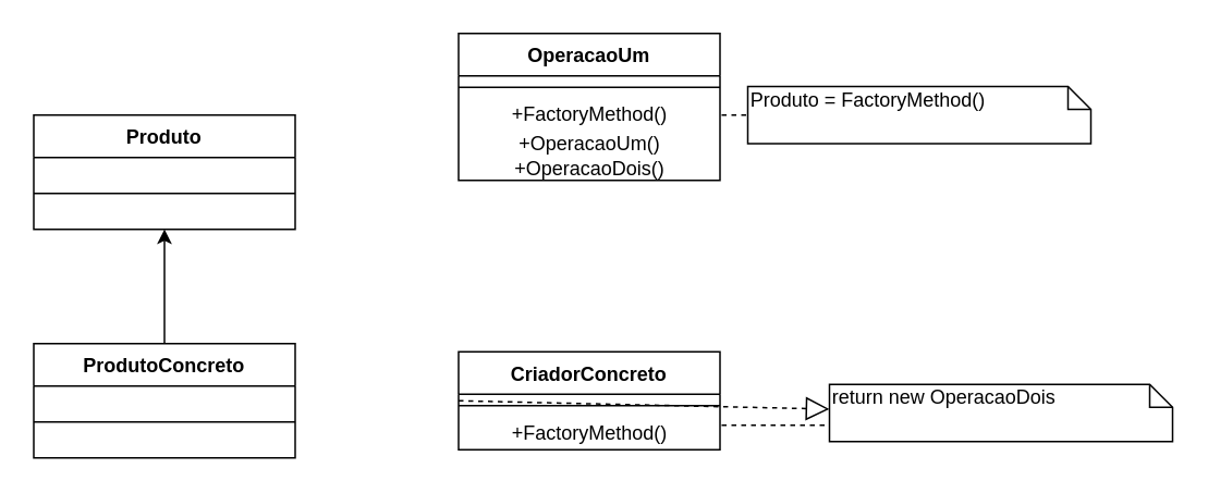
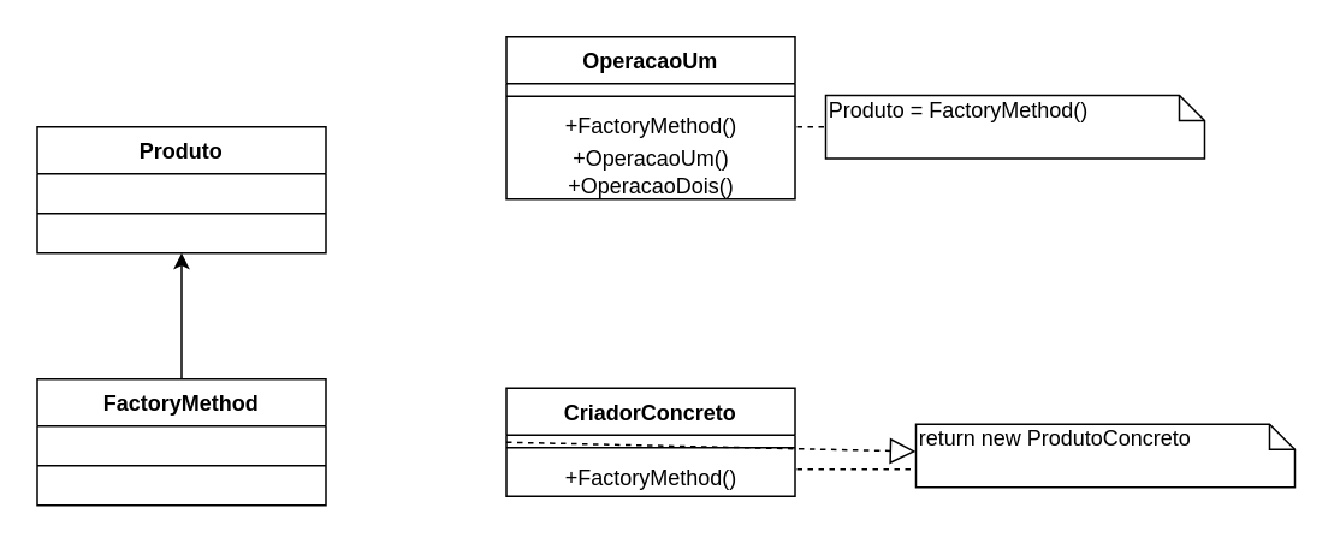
  <mxCell id="0" />
  <mxCell id="1" parent="0" />
  <mxCell id="2" value="Produto" style="swimlane;fontStyle=1;align=center;verticalAlign=top;childLayout=stackLayout;horizontal=1;startSize=26;horizontalStack=0;resizeParent=1;resizeParentMax=0;resizeLast=0;collapsible=1;marginBottom=0;" vertex="1" parent="1"><mxGeometry x="20" y="70" width="160" height="70" as="geometry" /></mxCell>
  <mxCell id="3" value="" style="line;strokeWidth=1;fillColor=none;align=left;verticalAlign=middle;spacingTop=-1;spacingLeft=3;spacingRight=3;rotatable=0;labelPosition=right;points=[];portConstraint=eastwest;" vertex="1" parent="2"><mxGeometry y="26" width="160" height="44" as="geometry" /></mxCell>
  <mxCell id="4" style="edgeStyle=orthogonalEdgeStyle;rounded=0;orthogonalLoop=1;jettySize=auto;html=1;exitX=0.5;exitY=0;exitDx=0;exitDy=0;entryX=0.5;entryY=1;entryDx=0;entryDy=0;" edge="1" parent="1" source="5" target="2"><mxGeometry relative="1" as="geometry" /></mxCell>
- <mxCell id="5" value="ProdutoConcreto" style="swimlane;fontStyle=1;align=center;verticalAlign=top;childLayout=stackLayout;horizontal=1;startSize=26;horizontalStack=0;resizeParent=1;resizeParentMax=0;resizeLast=0;collapsible=1;marginBottom=0;" vertex="1" parent="1"><mxGeometry x="20" y="210" width="160" height="70" as="geometry" /></mxCell>
+ <mxCell id="5" value="FactoryMethod" style="swimlane;fontStyle=1;align=center;verticalAlign=top;childLayout=stackLayout;horizontal=1;startSize=26;horizontalStack=0;resizeParent=1;resizeParentMax=0;resizeLast=0;collapsible=1;marginBottom=0;" vertex="1" parent="1"><mxGeometry x="20" y="210" width="160" height="70" as="geometry" /></mxCell>
  <mxCell id="6" value="" style="line;strokeWidth=1;fillColor=none;align=left;verticalAlign=middle;spacingTop=-1;spacingLeft=3;spacingRight=3;rotatable=0;labelPosition=right;points=[];portConstraint=eastwest;" vertex="1" parent="5"><mxGeometry y="26" width="160" height="44" as="geometry" /></mxCell>
  <mxCell id="7" value="OperacaoUm" style="swimlane;fontStyle=1;align=center;verticalAlign=top;childLayout=stackLayout;horizontal=1;startSize=26;horizontalStack=0;resizeParent=1;resizeParentMax=0;resizeLast=0;collapsible=1;marginBottom=0;" vertex="1" parent="1"><mxGeometry x="280" y="20" width="160" height="90" as="geometry" /></mxCell>
  <mxCell id="8" value="" style="line;strokeWidth=1;fillColor=none;align=left;verticalAlign=middle;spacingTop=-1;spacingLeft=3;spacingRight=3;rotatable=0;labelPosition=right;points=[];portConstraint=eastwest;" vertex="1" parent="7"><mxGeometry y="26" width="160" height="14" as="geometry" /></mxCell>
  <mxCell id="9" value="+FactoryMethod()" style="text;html=1;align=center;verticalAlign=middle;resizable=0;points=[];autosize=1;" vertex="1" parent="7"><mxGeometry y="40" width="160" height="20" as="geometry" /></mxCell>
  <mxCell id="10" value="+OperacaoUm()&lt;br&gt;+OperacaoDois()" style="text;html=1;align=center;verticalAlign=middle;resizable=0;points=[];autosize=1;" vertex="1" parent="7"><mxGeometry y="60" width="160" height="30" as="geometry" /></mxCell>
  <mxCell id="11" value="Produto = FactoryMethod()" style="shape=note;whiteSpace=wrap;html=1;size=14;verticalAlign=top;align=left;spacingTop=-6;" vertex="1" parent="1"><mxGeometry x="457" y="52.5" width="210" height="35" as="geometry" /></mxCell>
  <mxCell id="12" value="" style="endArrow=none;dashed=1;html=1;entryX=0;entryY=0.5;entryDx=0;entryDy=0;entryPerimeter=0;" edge="1" parent="1" target="11"><mxGeometry width="50" height="50" relative="1" as="geometry"><mxPoint x="441" y="70" as="sourcePoint" /><mxPoint x="500" y="20" as="targetPoint" /></mxGeometry></mxCell>
- <mxCell id="13" value="return new OperacaoDois" style="shape=note;whiteSpace=wrap;html=1;size=14;verticalAlign=top;align=left;spacingTop=-6;" vertex="1" parent="1"><mxGeometry x="507" y="235" width="210" height="35" as="geometry" /></mxCell>
+ <mxCell id="13" value="return new ProdutoConcreto" style="shape=note;whiteSpace=wrap;html=1;size=14;verticalAlign=top;align=left;spacingTop=-6;" vertex="1" parent="1"><mxGeometry x="507" y="235" width="210" height="35" as="geometry" /></mxCell>
  <mxCell id="14" value="" style="endArrow=none;dashed=1;html=1;entryX=0;entryY=0.5;entryDx=0;entryDy=0;entryPerimeter=0;" edge="1" parent="1"><mxGeometry width="50" height="50" relative="1" as="geometry"><mxPoint x="441" y="260" as="sourcePoint" /><mxPoint x="507" y="260" as="targetPoint" /></mxGeometry></mxCell>
  <mxCell id="15" value="" style="endArrow=block;dashed=1;endFill=0;endSize=12;html=1;exitX=0;exitY=0.5;exitDx=0;exitDy=0;" edge="1" parent="1" source="16" target="13"><mxGeometry width="160" relative="1" as="geometry"><mxPoint x="280" y="240" as="sourcePoint" /><mxPoint x="290" as="targetPoint" y="320" /></mxGeometry></mxCell>
  <mxCell id="16" value="CriadorConcreto" style="swimlane;fontStyle=1;align=center;verticalAlign=top;childLayout=stackLayout;horizontal=1;startSize=26;horizontalStack=0;resizeParent=1;resizeParentMax=0;resizeLast=0;collapsible=1;marginBottom=0;" vertex="1" parent="1"><mxGeometry x="280" y="215" width="160" height="60" as="geometry" /></mxCell>
  <mxCell id="17" value="" style="line;strokeWidth=1;fillColor=none;align=left;verticalAlign=middle;spacingTop=-1;spacingLeft=3;spacingRight=3;rotatable=0;labelPosition=right;points=[];portConstraint=eastwest;" vertex="1" parent="16"><mxGeometry y="26" width="160" height="14" as="geometry" /></mxCell>
  <mxCell id="18" value="+FactoryMethod()" style="text;html=1;align=center;verticalAlign=middle;resizable=0;points=[];autosize=1;" vertex="1" parent="16"><mxGeometry y="40" width="160" height="20" as="geometry" /></mxCell>
